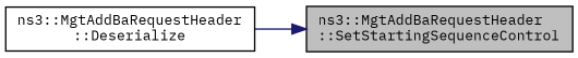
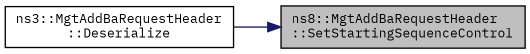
  digraph {
    rankdir=RL
    fontname="IBM Plex Mono"
    node [color=black fontname="IBM Plex Mono" fontsize=10 shape=record style=filled]
-   n1 [fillcolor=grey75 fontcolor=black height=0.2 label="ns3::MgtAddBaRequestHeader\l::SetStartingSequenceControl" width=0.4]
+   n1 [fillcolor=grey75 fontcolor=black height=0.2 label="ns8::MgtAddBaRequestHeader\l::SetStartingSequenceControl" width=0.4]
    n2 [fillcolor=white height=0.2 label="ns3::MgtAddBaRequestHeader\l::Deserialize" width=0.4]
    n1 -> n2 [color=midnightblue dir=back fontname="IBM Plex Mono" fontsize=10 labelfontname=Helvetica labelfontsize=10 style=solid]
  }
